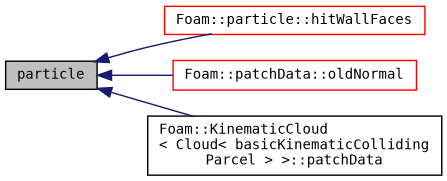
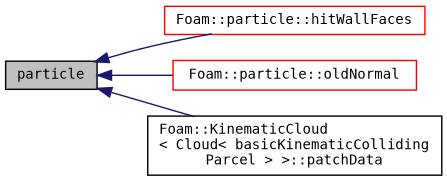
  digraph {
    fontname="DejaVu Sans Mono"
    rankdir=LR
    node [color=black fontname="DejaVu Sans Mono" fontsize=10 shape=record]
    edge [color=midnightblue dir=back fontname="DejaVu Sans Mono" fontsize=10 labelfontname=Helvetica labelfontsize=10 style=solid]
    n1 [fillcolor=grey75 fontcolor=black height=0.2 label=particle style=filled width=0.4]
    n2 [color=red height=0.2 label="Foam::particle::hitWallFaces" width=0.4]
-   n3 [color=red height=0.2 label="Foam::patchData::oldNormal" width=0.4]
+   n3 [color=red height=0.2 label="Foam::particle::oldNormal" width=0.4]
    n4 [height=0.2 label="Foam::KinematicCloud\l\< Cloud\< basicKinematicColliding\lParcel \> \>::patchData" width=0.4]
    n1 -> n2
    n1 -> n3
    n1 -> n4
  }
